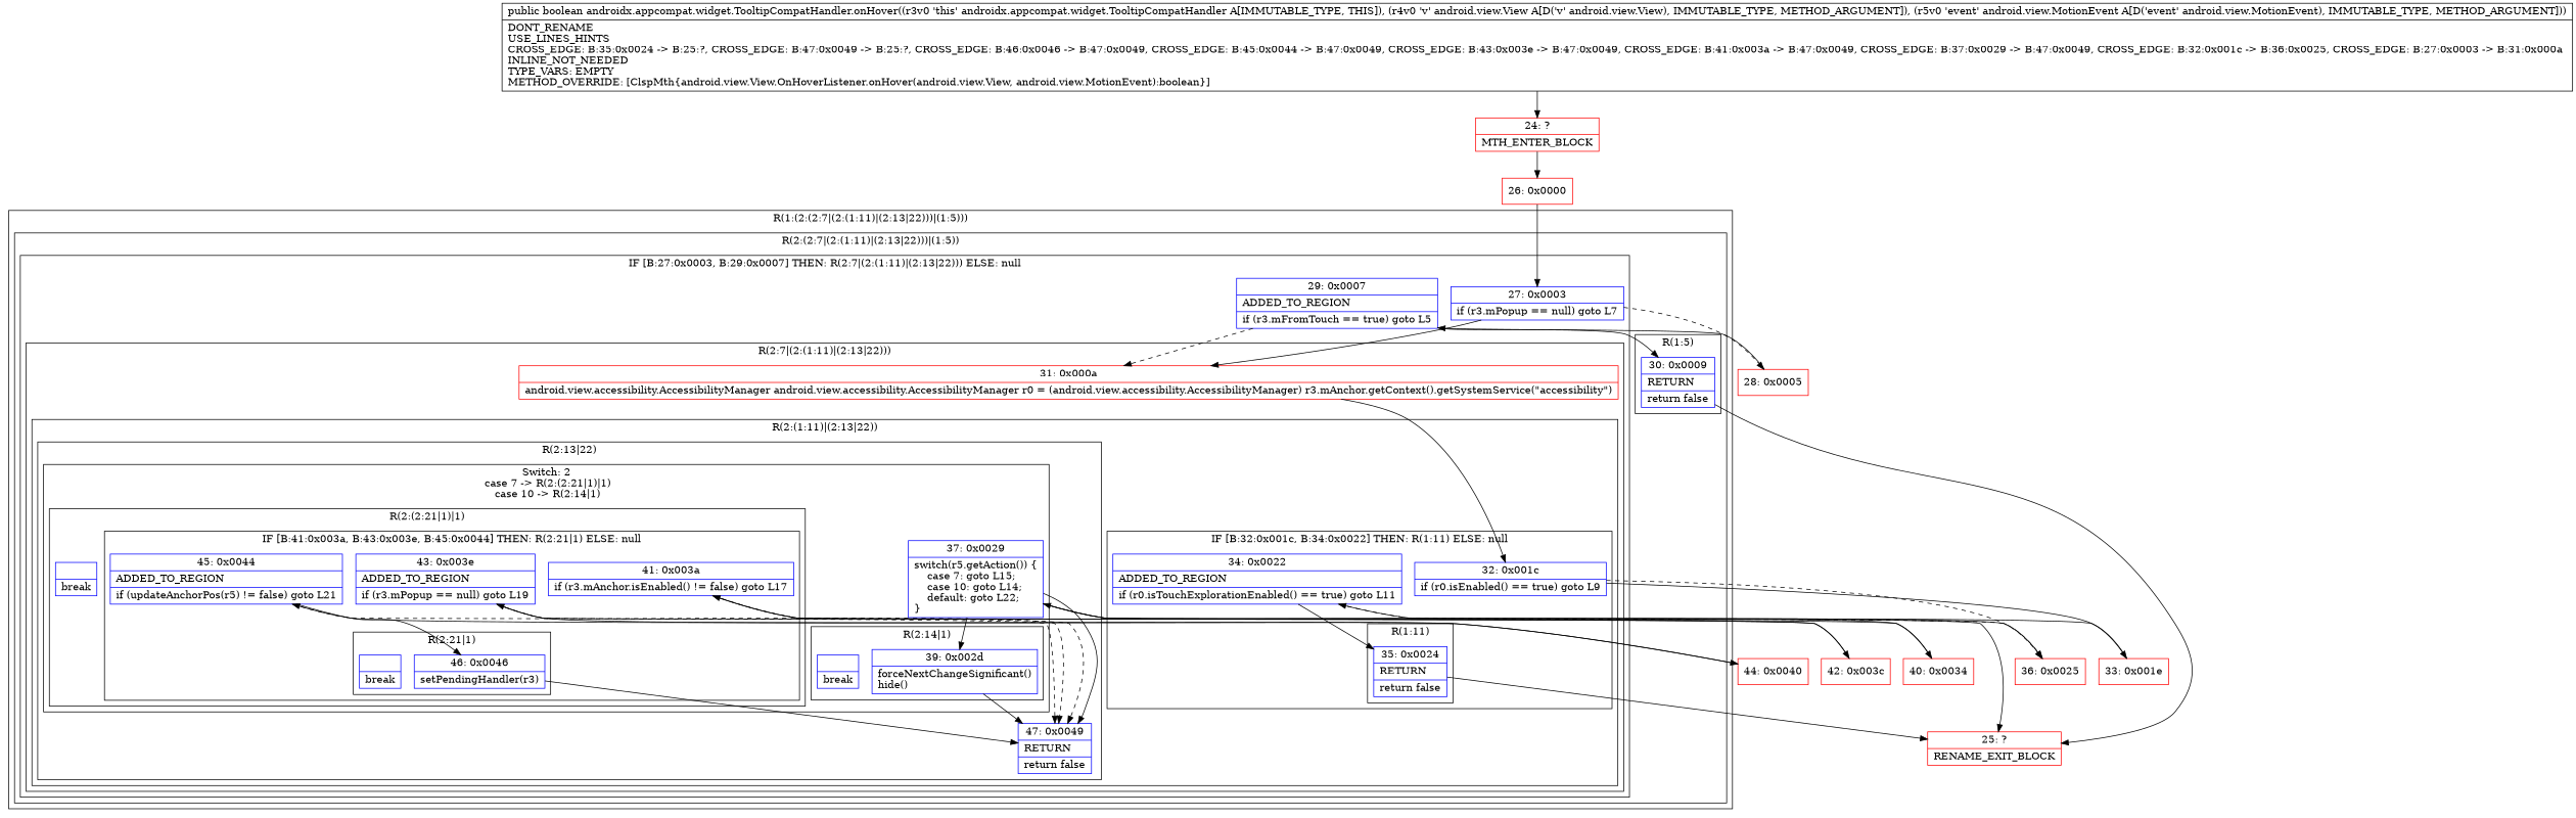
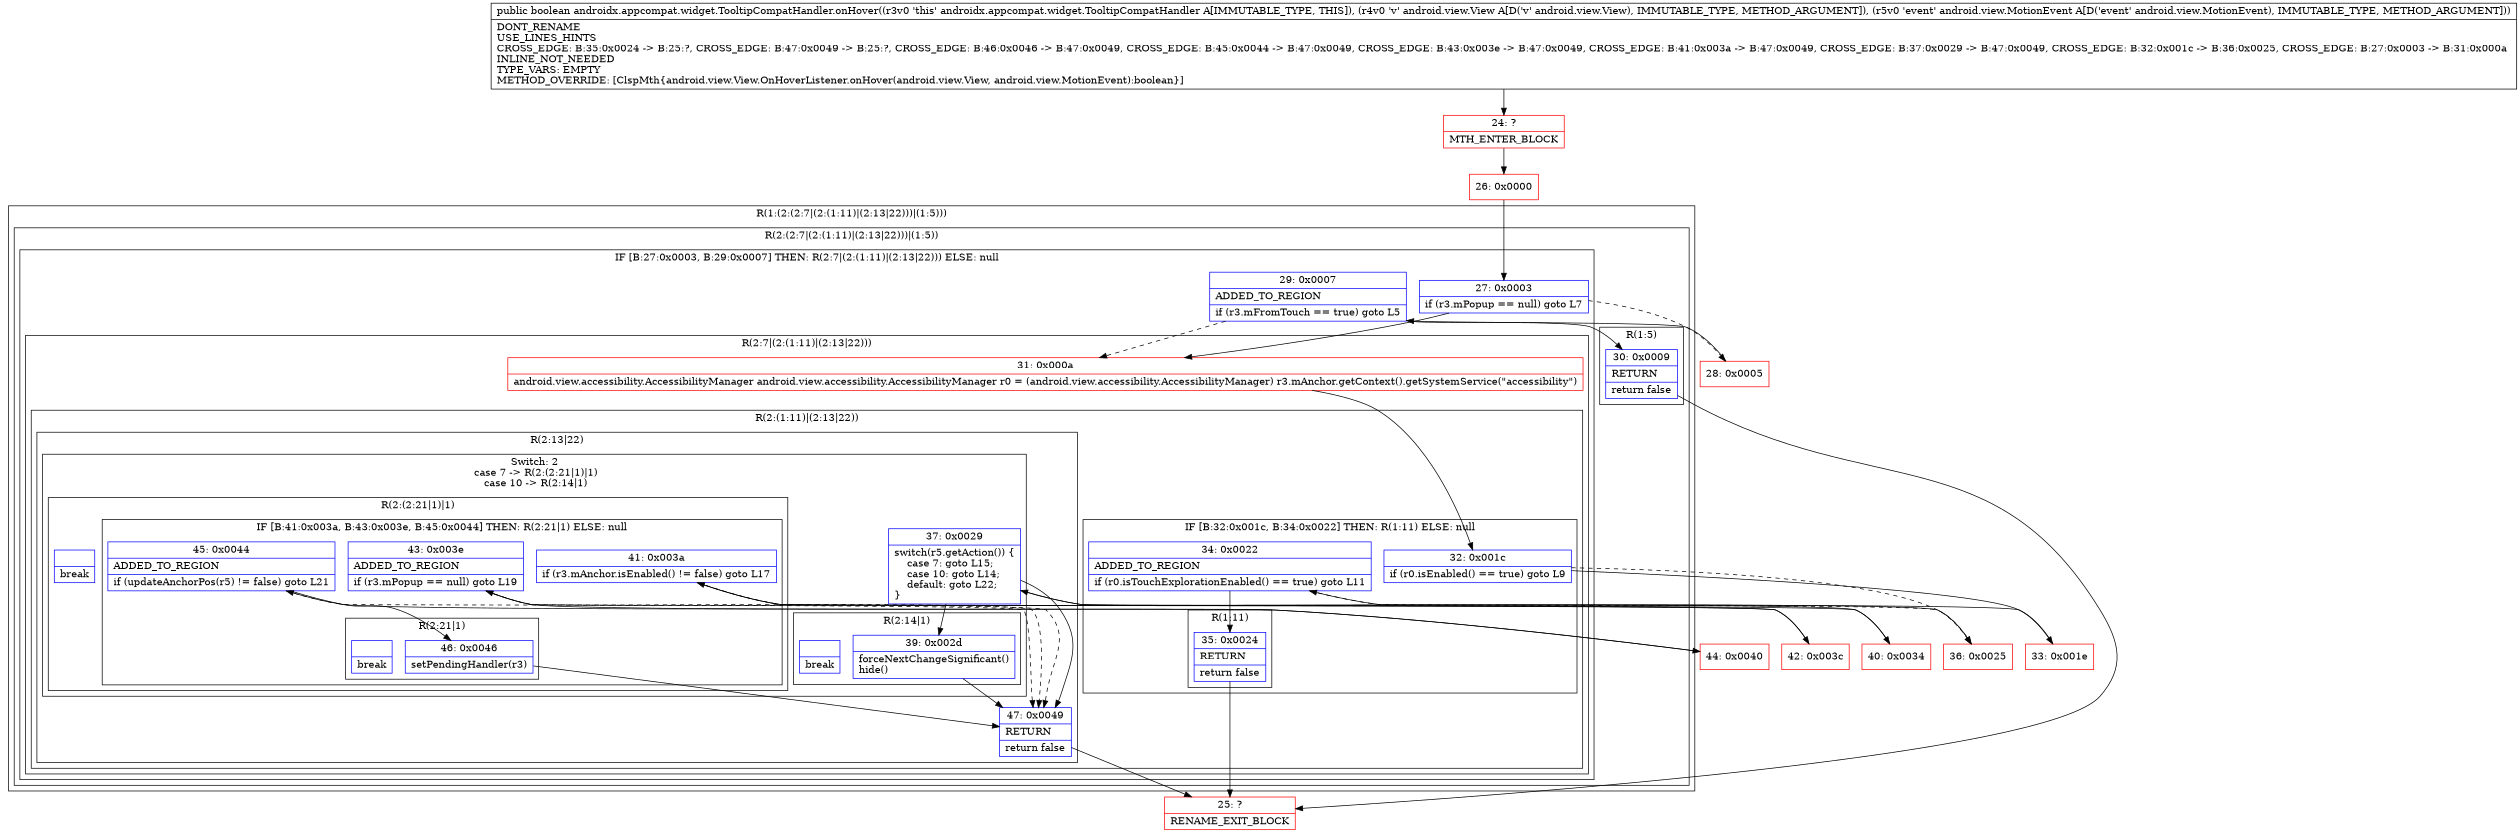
  digraph {
    node [color=blue shape=record]
    n1 [label="{35\:\ 0x0024|RETURN\l|return false\l}"]
    n2 [label="{32\:\ 0x001c|if (r0.isEnabled() == true) goto L9\l}"]
    n3 [label="{34\:\ 0x0022|ADDED_TO_REGION\l|if (r0.isTouchExplorationEnabled() == true) goto L11\l}"]
    n4 [label="{46\:\ 0x0046|setPendingHandler(r3)\l}"]
    n5 [label="{|break\l}"]
    n6 [label="{41\:\ 0x003a|if (r3.mAnchor.isEnabled() != false) goto L17\l}"]
    n7 [label="{43\:\ 0x003e|ADDED_TO_REGION\l|if (r3.mPopup == null) goto L19\l}"]
    n8 [label="{45\:\ 0x0044|ADDED_TO_REGION\l|if (updateAnchorPos(r5) != false) goto L21\l}"]
    n9 [label="{|break\l}"]
    n10 [label="{39\:\ 0x002d|forceNextChangeSignificant()\lhide()\l}"]
    n11 [label="{|break\l}"]
    n12 [label="{37\:\ 0x0029|switch(r5.getAction()) \{\l    case 7: goto L15;\l    case 10: goto L14;\l    default: goto L22;\l\}\l}"]
    n13 [label="{47\:\ 0x0049|RETURN\l|return false\l}"]
    n14 [color=red label="{31\:\ 0x000a|android.view.accessibility.AccessibilityManager android.view.accessibility.AccessibilityManager r0 = (android.view.accessibility.AccessibilityManager) r3.mAnchor.getContext().getSystemService(\"accessibility\")\l}"]
    n15 [label="{27\:\ 0x0003|if (r3.mPopup == null) goto L7\l}"]
    n16 [label="{29\:\ 0x0007|ADDED_TO_REGION\l|if (r3.mFromTouch == true) goto L5\l}"]
    n17 [label="{30\:\ 0x0009|RETURN\l|return false\l}"]
    n18 [color=red label="{25\:\ ?|RENAME_EXIT_BLOCK\l}"]
    n19 [color=red label="{33\:\ 0x001e}"]
    n20 [color=red label="{36\:\ 0x0025}"]
    n21 [color=red label="{42\:\ 0x003c}"]
    n22 [color=red label="{44\:\ 0x0040}"]
    n23 [color=red label="{40\:\ 0x0034}"]
    n24 [color=red label="{28\:\ 0x0005}"]
    n25 [color=red label="{24\:\ ?|MTH_ENTER_BLOCK\l}"]
    n26 [color=red label="{26\:\ 0x0000}"]
    n27 [label="{public boolean androidx.appcompat.widget.TooltipCompatHandler.onHover((r3v0 'this' androidx.appcompat.widget.TooltipCompatHandler A[IMMUTABLE_TYPE, THIS]), (r4v0 'v' android.view.View A[D('v' android.view.View), IMMUTABLE_TYPE, METHOD_ARGUMENT]), (r5v0 'event' android.view.MotionEvent A[D('event' android.view.MotionEvent), IMMUTABLE_TYPE, METHOD_ARGUMENT]))  | DONT_RENAME\lUSE_LINES_HINTS\lCROSS_EDGE: B:35:0x0024 \-\> B:25:?, CROSS_EDGE: B:47:0x0049 \-\> B:25:?, CROSS_EDGE: B:46:0x0046 \-\> B:47:0x0049, CROSS_EDGE: B:45:0x0044 \-\> B:47:0x0049, CROSS_EDGE: B:43:0x003e \-\> B:47:0x0049, CROSS_EDGE: B:41:0x003a \-\> B:47:0x0049, CROSS_EDGE: B:37:0x0029 \-\> B:47:0x0049, CROSS_EDGE: B:32:0x001c \-\> B:36:0x0025, CROSS_EDGE: B:27:0x0003 \-\> B:31:0x000a\lINLINE_NOT_NEEDED\lTYPE_VARS: EMPTY\lMETHOD_OVERRIDE: [ClspMth\{android.view.View.OnHoverListener.onHover(android.view.View, android.view.MotionEvent):boolean\}]\l}" color=""]
    subgraph cluster_1 {
      label="R(1:(2:(2:7|(2:(1:11)|(2:13|22)))|(1:5)))"
      subgraph cluster_2 {
        label="R(2:(2:7|(2:(1:11)|(2:13|22)))|(1:5))"
        subgraph cluster_3 {
          label="IF [B:27:0x0003, B:29:0x0007] THEN: R(2:7|(2:(1:11)|(2:13|22))) ELSE: null"
          n15
          n16
          subgraph cluster_4 {
            label="R(2:7|(2:(1:11)|(2:13|22)))"
            n14
            subgraph cluster_5 {
              label="R(2:(1:11)|(2:13|22))"
              subgraph cluster_6 {
                label="IF [B:32:0x001c, B:34:0x0022] THEN: R(1:11) ELSE: null"
                n2
                n3
                subgraph cluster_7 {
                  label="R(1:11)"
                  n1
                }
              }
              subgraph cluster_8 {
                label="R(2:13|22)"
                n13
                subgraph cluster_9 {
                  label="Switch: 2\n case 7 -> R(2:(2:21|1)|1)\n case 10 -> R(2:14|1)"
                  n12
                  subgraph cluster_10 {
                    label="R(2:(2:21|1)|1)"
                    n9
                    subgraph cluster_11 {
                      label="IF [B:41:0x003a, B:43:0x003e, B:45:0x0044] THEN: R(2:21|1) ELSE: null"
                      n6
                      n7
                      n8
                      subgraph cluster_12 {
                        label="R(2:21|1)"
                        n4
                        n5
                      }
                    }
                  }
                  subgraph cluster_13 {
                    label="R(2:14|1)"
                    n10
                    n11
                  }
                }
              }
            }
          }
        }
        subgraph cluster_14 {
          label="R(1:5)"
          n17
        }
      }
    }
    n1 -> n18
    n2 -> n19
    n2 -> n20 [style=dashed]
    n3 -> n1
    n3 -> n20 [style=dashed]
    n4 -> n13
    n6 -> n13 [style=dashed]
    n6 -> n21
    n7 -> n13 [style=dashed]
    n7 -> n22
    n8 -> n4
    n8 -> n13 [style=dashed]
    n10 -> n13
    n12 -> n10
    n12 -> n13
    n12 -> n23
-   n12 -> n18
+   n13 -> n18
    n14 -> n2
    n15 -> n14
    n15 -> n24 [style=dashed]
    n16 -> n14 [style=dashed]
    n16 -> n17
    n17 -> n18
    n19 -> n3
    n20 -> n12
    n21 -> n7
    n22 -> n8
    n23 -> n6
    n24 -> n16
    n25 -> n26
    n26 -> n15
    n27 -> n25
  }
